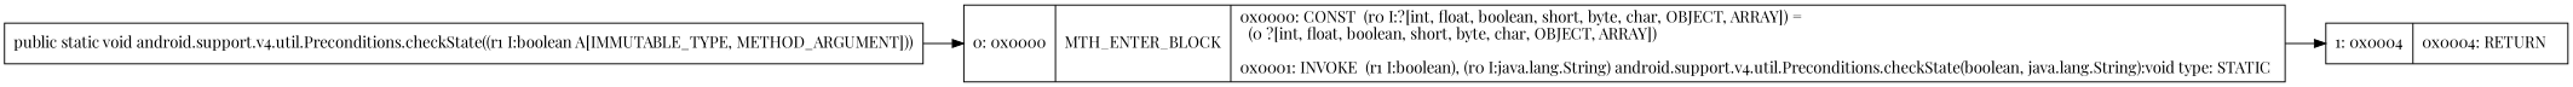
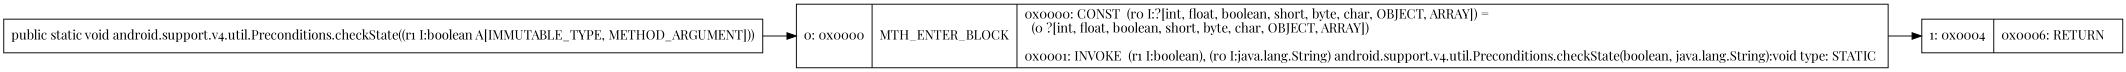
  digraph {
    rankdir=LR
    fontname="Playfair Display"
    node [shape=record fontname="Playfair Display"]
    edge [fontname="Playfair Display"]
    n1 [label="{0\:\ 0x0000|MTH_ENTER_BLOCK\l|0x0000: CONST  (r0 I:?[int, float, boolean, short, byte, char, OBJECT, ARRAY]) = \l  (0 ?[int, float, boolean, short, byte, char, OBJECT, ARRAY])\l \l0x0001: INVOKE  (r1 I:boolean), (r0 I:java.lang.String) android.support.v4.util.Preconditions.checkState(boolean, java.lang.String):void type: STATIC \l}"]
-   n2 [label="{1\:\ 0x0004|0x0004: RETURN   \l}"]
+   n2 [label="{1\:\ 0x0004|0x0006: RETURN   \l}"]
    n3 [label="{public static void android.support.v4.util.Preconditions.checkState((r1 I:boolean A[IMMUTABLE_TYPE, METHOD_ARGUMENT])) }"]
    n1 -> n2
    n3 -> n1
  }
